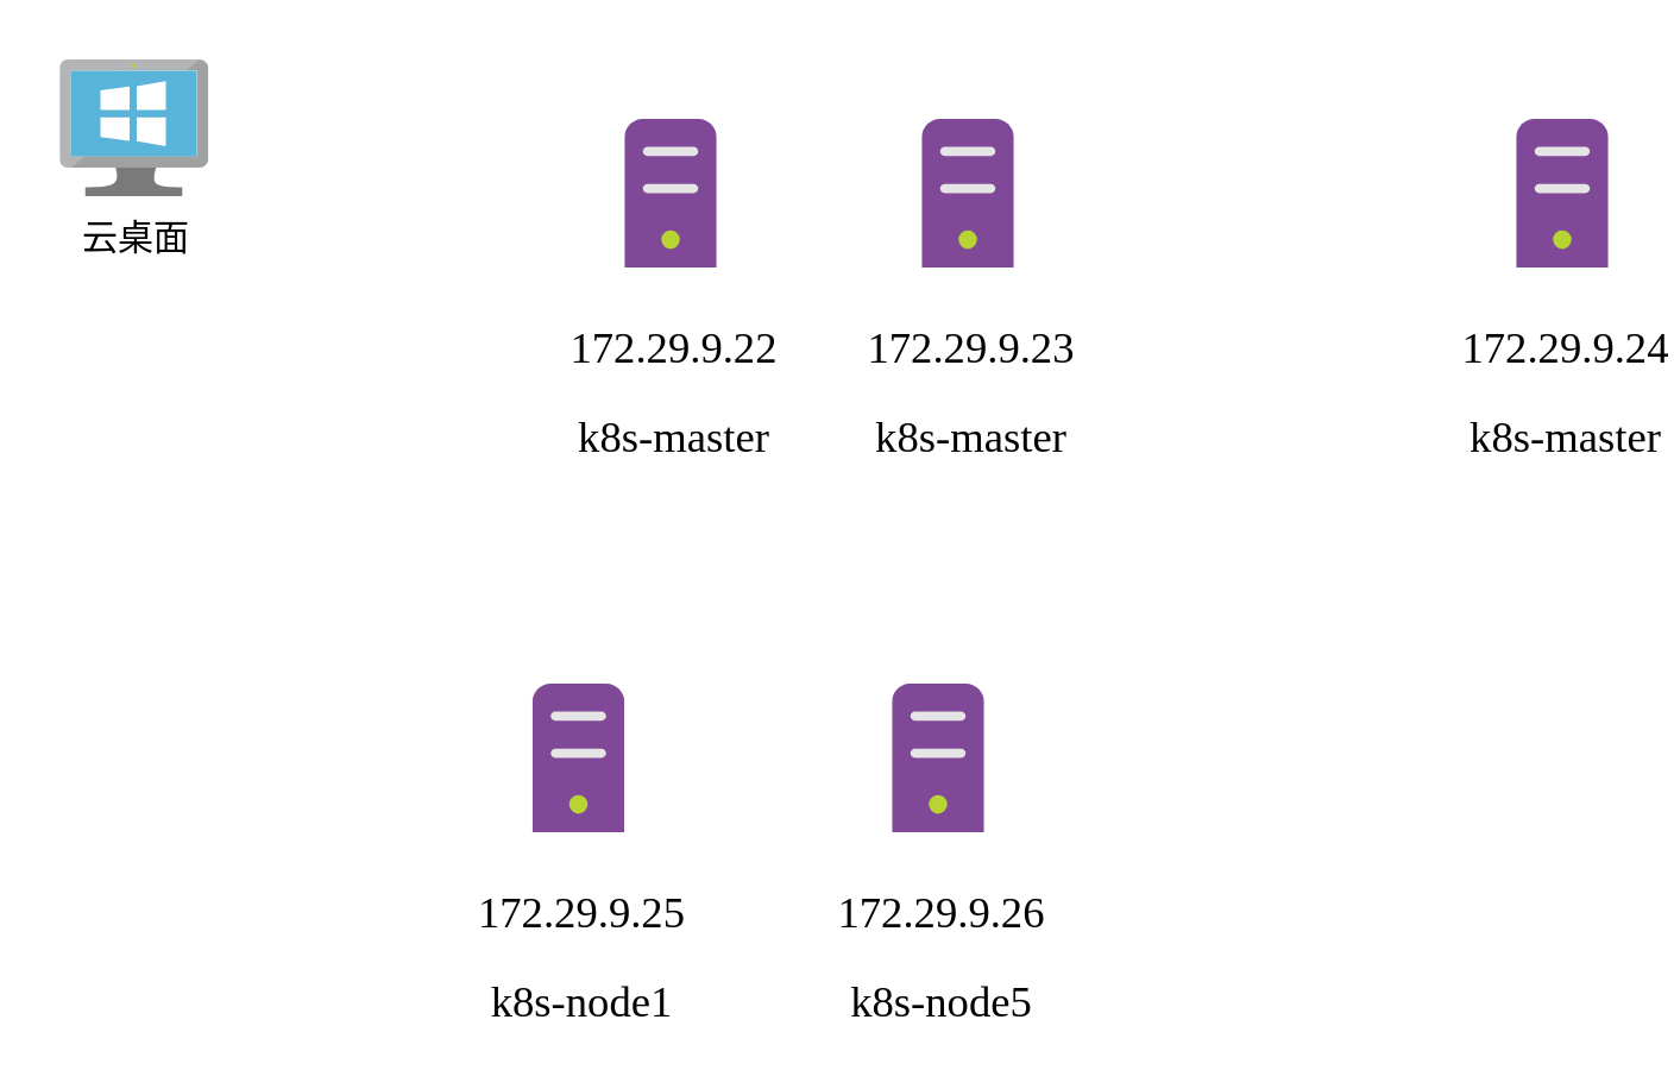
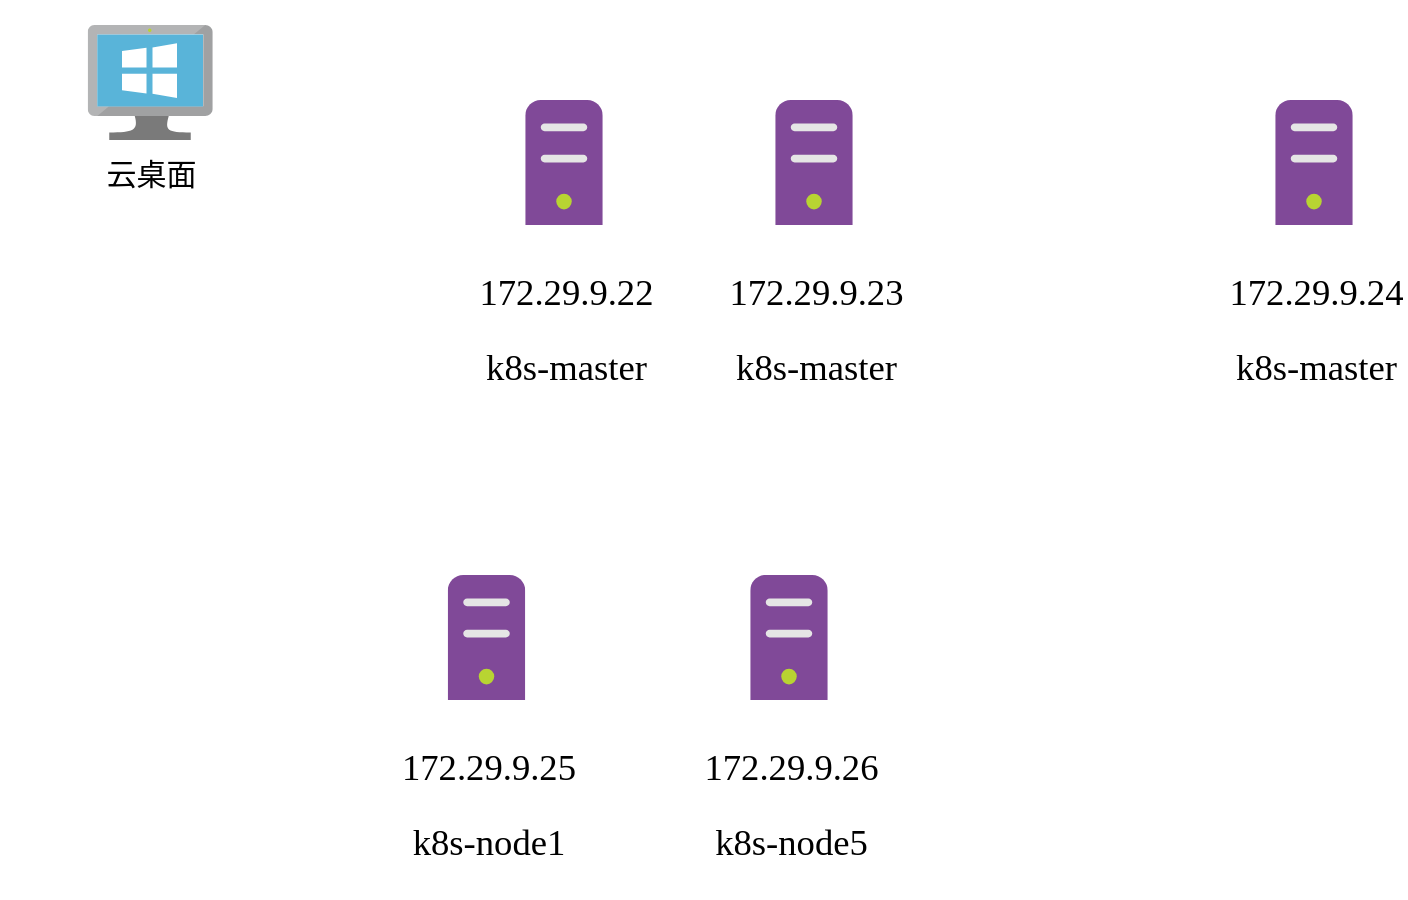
  <mxCell id="0" />
  <mxCell id="1" parent="0" />
- <mxCell id="2" value="云桌面" style="image;sketch=0;aspect=fixed;html=1;points=[];align=center;fontSize=12;image=img/lib/mscae/VirtualMachineWindows.svg;" vertex="1" parent="1"><mxGeometry x="20" y="20" width="50" height="46" as="geometry" /></mxCell>
+ <mxCell id="2" value="云桌面" style="image;sketch=0;aspect=fixed;html=1;points=[];align=center;fontSize=12;image=img/lib/mscae/VirtualMachineWindows.svg;" vertex="1" parent="1"><mxGeometry x="35" y="10" width="50" height="46" as="geometry" /></mxCell>
  <mxCell id="3" value="&lt;p class=&quot;MsoNormal&quot;&gt;&lt;span style=&quot;font-family: 宋体; font-size: 11pt;&quot;&gt;172.29.9.22&lt;/span&gt;&lt;/p&gt;&lt;p class=&quot;MsoNormal&quot;&gt;&lt;span style=&quot;font-family: 宋体; font-size: 11pt;&quot;&gt;k8s-master&lt;/span&gt;&lt;/p&gt;" style="image;sketch=0;aspect=fixed;html=1;points=[];align=center;fontSize=12;image=img/lib/mscae/Non_Azure_Machine.svg;" vertex="1" parent="1"><mxGeometry x="210" y="40" width="31" height="50" as="geometry" /></mxCell>
  <mxCell id="4" value="&lt;p class=&quot;MsoNormal&quot;&gt;&lt;span style=&quot;font-family: 宋体; font-size: 11pt;&quot;&gt;172.29.9.26&lt;/span&gt;&lt;/p&gt;&lt;p class=&quot;MsoNormal&quot;&gt;&lt;span style=&quot;font-family: 宋体; font-size: 14.667px;&quot;&gt;k8s-node5&lt;/span&gt;&lt;span style=&quot;font-family: 宋体; font-size: 11pt;&quot;&gt;&lt;/span&gt;&lt;/p&gt;" style="image;sketch=0;aspect=fixed;html=1;points=[];align=center;fontSize=12;image=img/lib/mscae/Non_Azure_Machine.svg;" vertex="1" parent="1"><mxGeometry x="300" y="230" width="31" height="50" as="geometry" /></mxCell>
  <mxCell id="5" value="&lt;p class=&quot;MsoNormal&quot;&gt;&lt;span style=&quot;font-family: 宋体; font-size: 11pt;&quot;&gt;172.29.9.25&lt;/span&gt;&lt;/p&gt;&lt;p class=&quot;MsoNormal&quot;&gt;&lt;span style=&quot;font-family: 宋体; font-size: 14.667px;&quot;&gt;k8s-node1&lt;/span&gt;&lt;span style=&quot;font-family: 宋体; font-size: 11pt;&quot;&gt;&lt;/span&gt;&lt;/p&gt;" style="image;sketch=0;aspect=fixed;html=1;points=[];align=center;fontSize=12;image=img/lib/mscae/Non_Azure_Machine.svg;" vertex="1" parent="1"><mxGeometry x="179" y="230" width="31" height="50" as="geometry" /></mxCell>
  <mxCell id="6" value="&lt;p class=&quot;MsoNormal&quot;&gt;&lt;span style=&quot;font-family: 宋体; font-size: 11pt;&quot;&gt;172.29.9.23&lt;/span&gt;&lt;/p&gt;&lt;p class=&quot;MsoNormal&quot;&gt;&lt;span style=&quot;font-family: 宋体; font-size: 14.667px;&quot;&gt;k8s-master&lt;/span&gt;&lt;span style=&quot;font-family: 宋体; font-size: 11pt;&quot;&gt;&lt;/span&gt;&lt;/p&gt;" style="image;sketch=0;aspect=fixed;html=1;points=[];align=center;fontSize=12;image=img/lib/mscae/Non_Azure_Machine.svg;" vertex="1" parent="1"><mxGeometry x="310" y="40" width="31" height="50" as="geometry" /></mxCell>
  <mxCell id="7" value="&lt;p class=&quot;MsoNormal&quot;&gt;&lt;span style=&quot;font-family: 宋体; font-size: 11pt;&quot;&gt;172.29.9.24&lt;/span&gt;&lt;/p&gt;&lt;p class=&quot;MsoNormal&quot;&gt;&lt;span style=&quot;font-family: 宋体; font-size: 14.667px;&quot;&gt;k8s-master&lt;/span&gt;&lt;span style=&quot;font-family: 宋体; font-size: 11pt;&quot;&gt;&lt;/span&gt;&lt;/p&gt;" style="image;sketch=0;aspect=fixed;html=1;points=[];align=center;fontSize=12;image=img/lib/mscae/Non_Azure_Machine.svg;" vertex="1" parent="1"><mxGeometry x="510" y="40" width="31" height="50" as="geometry" /></mxCell>
